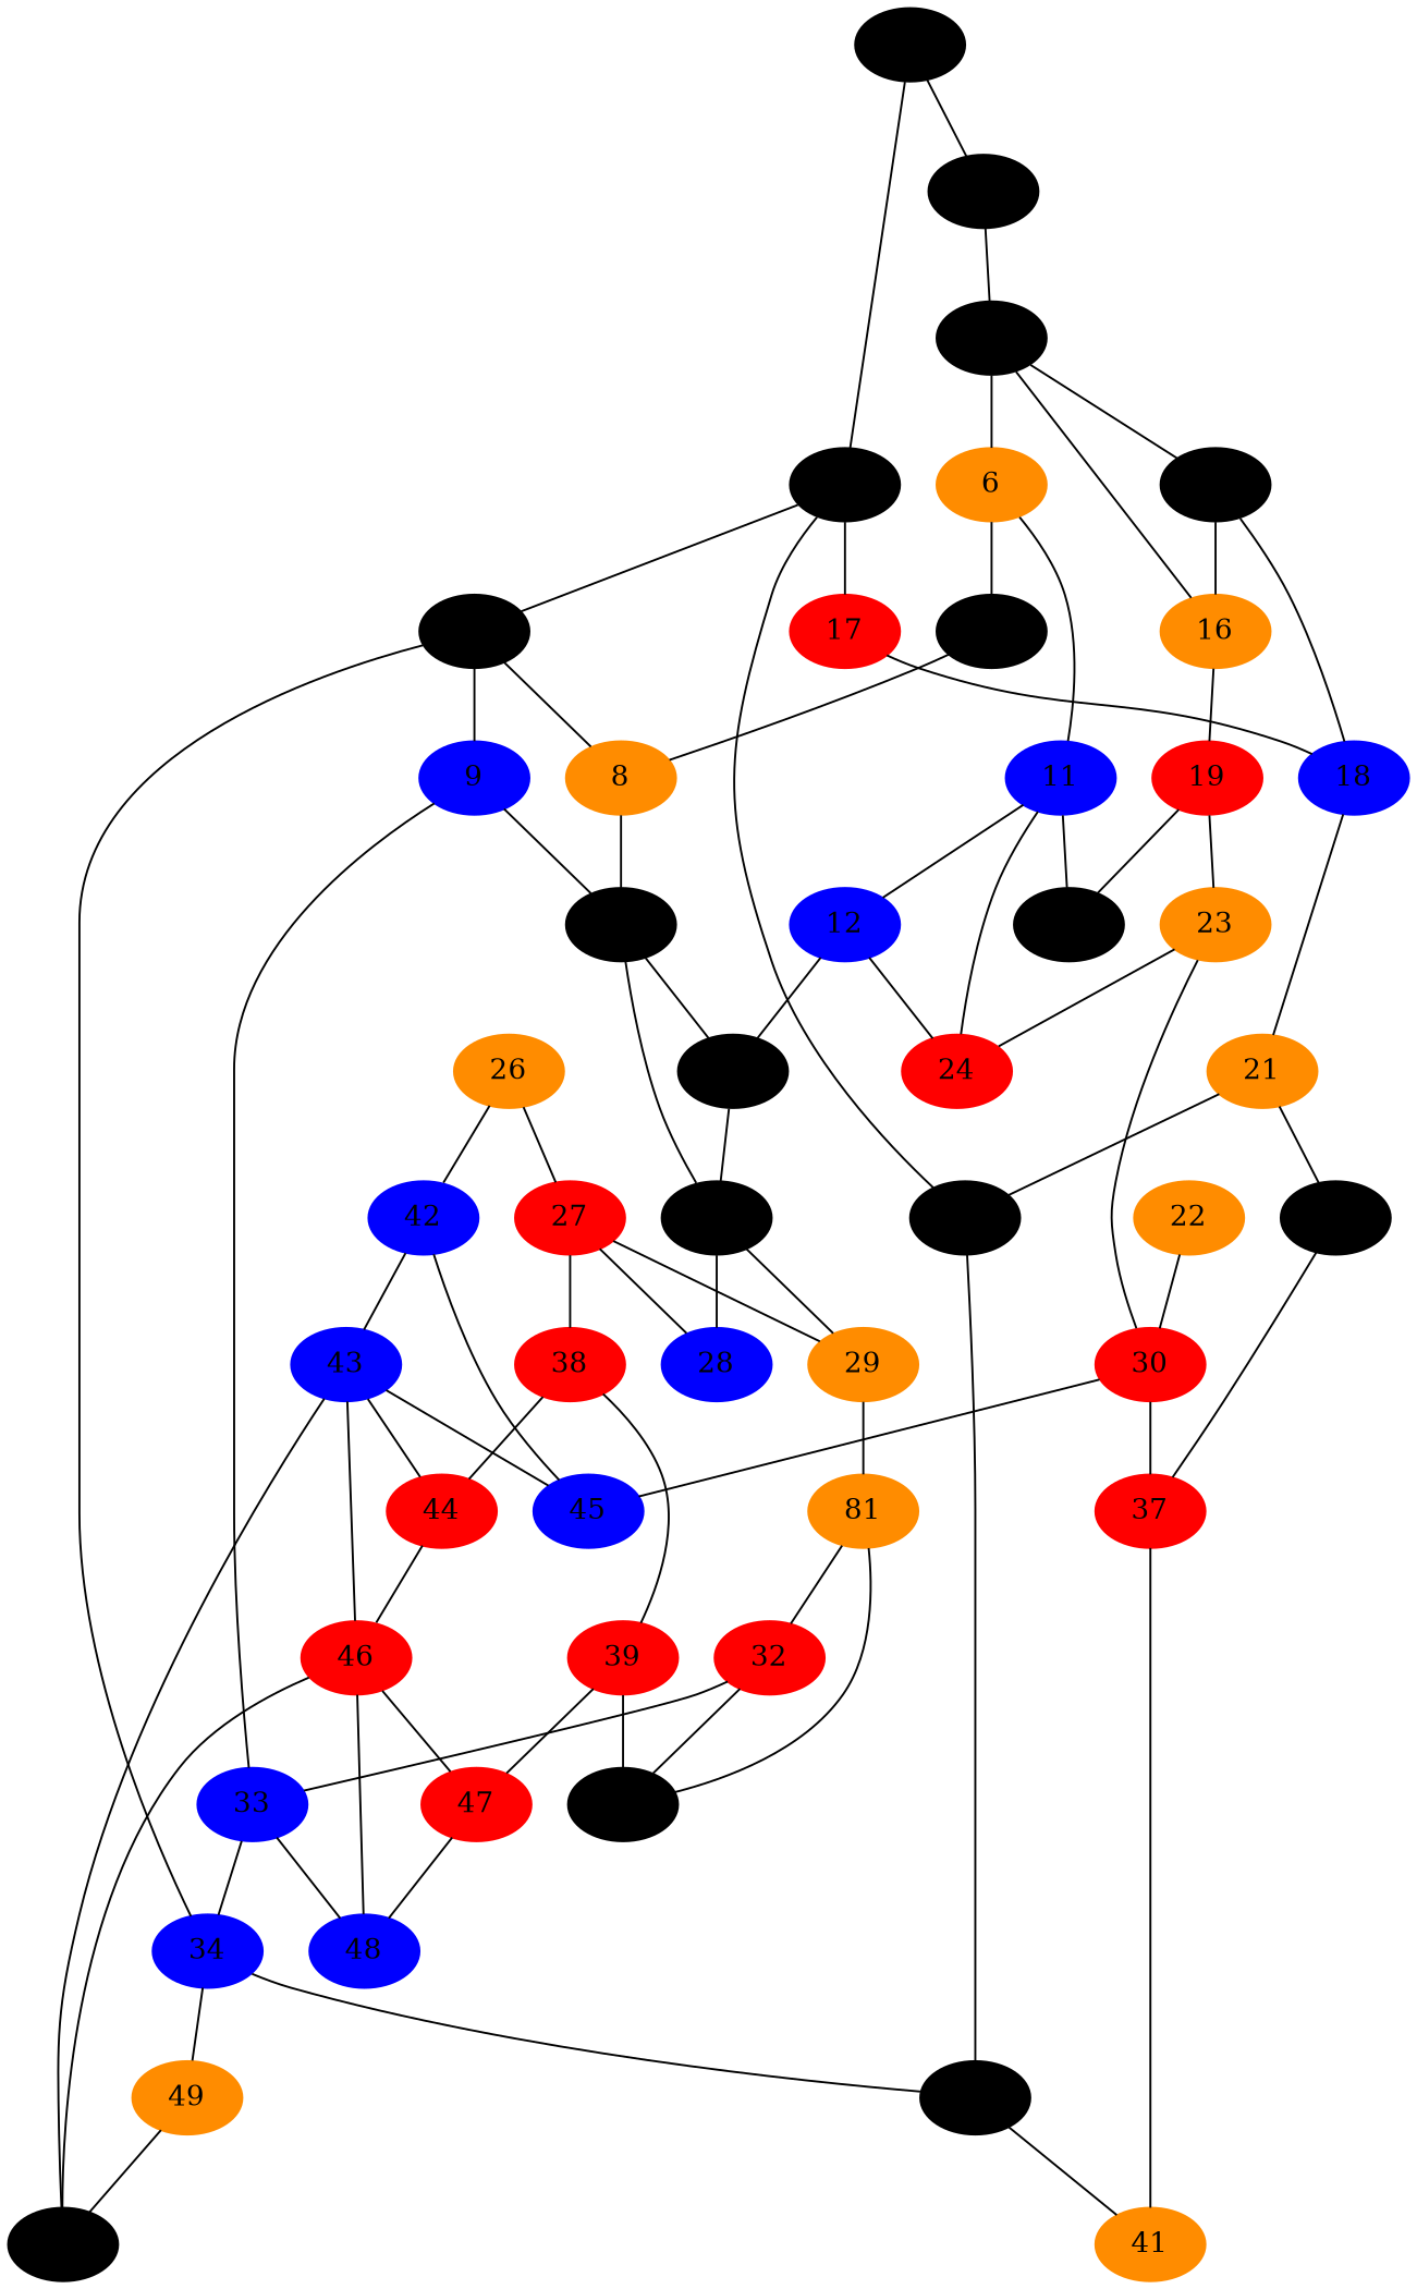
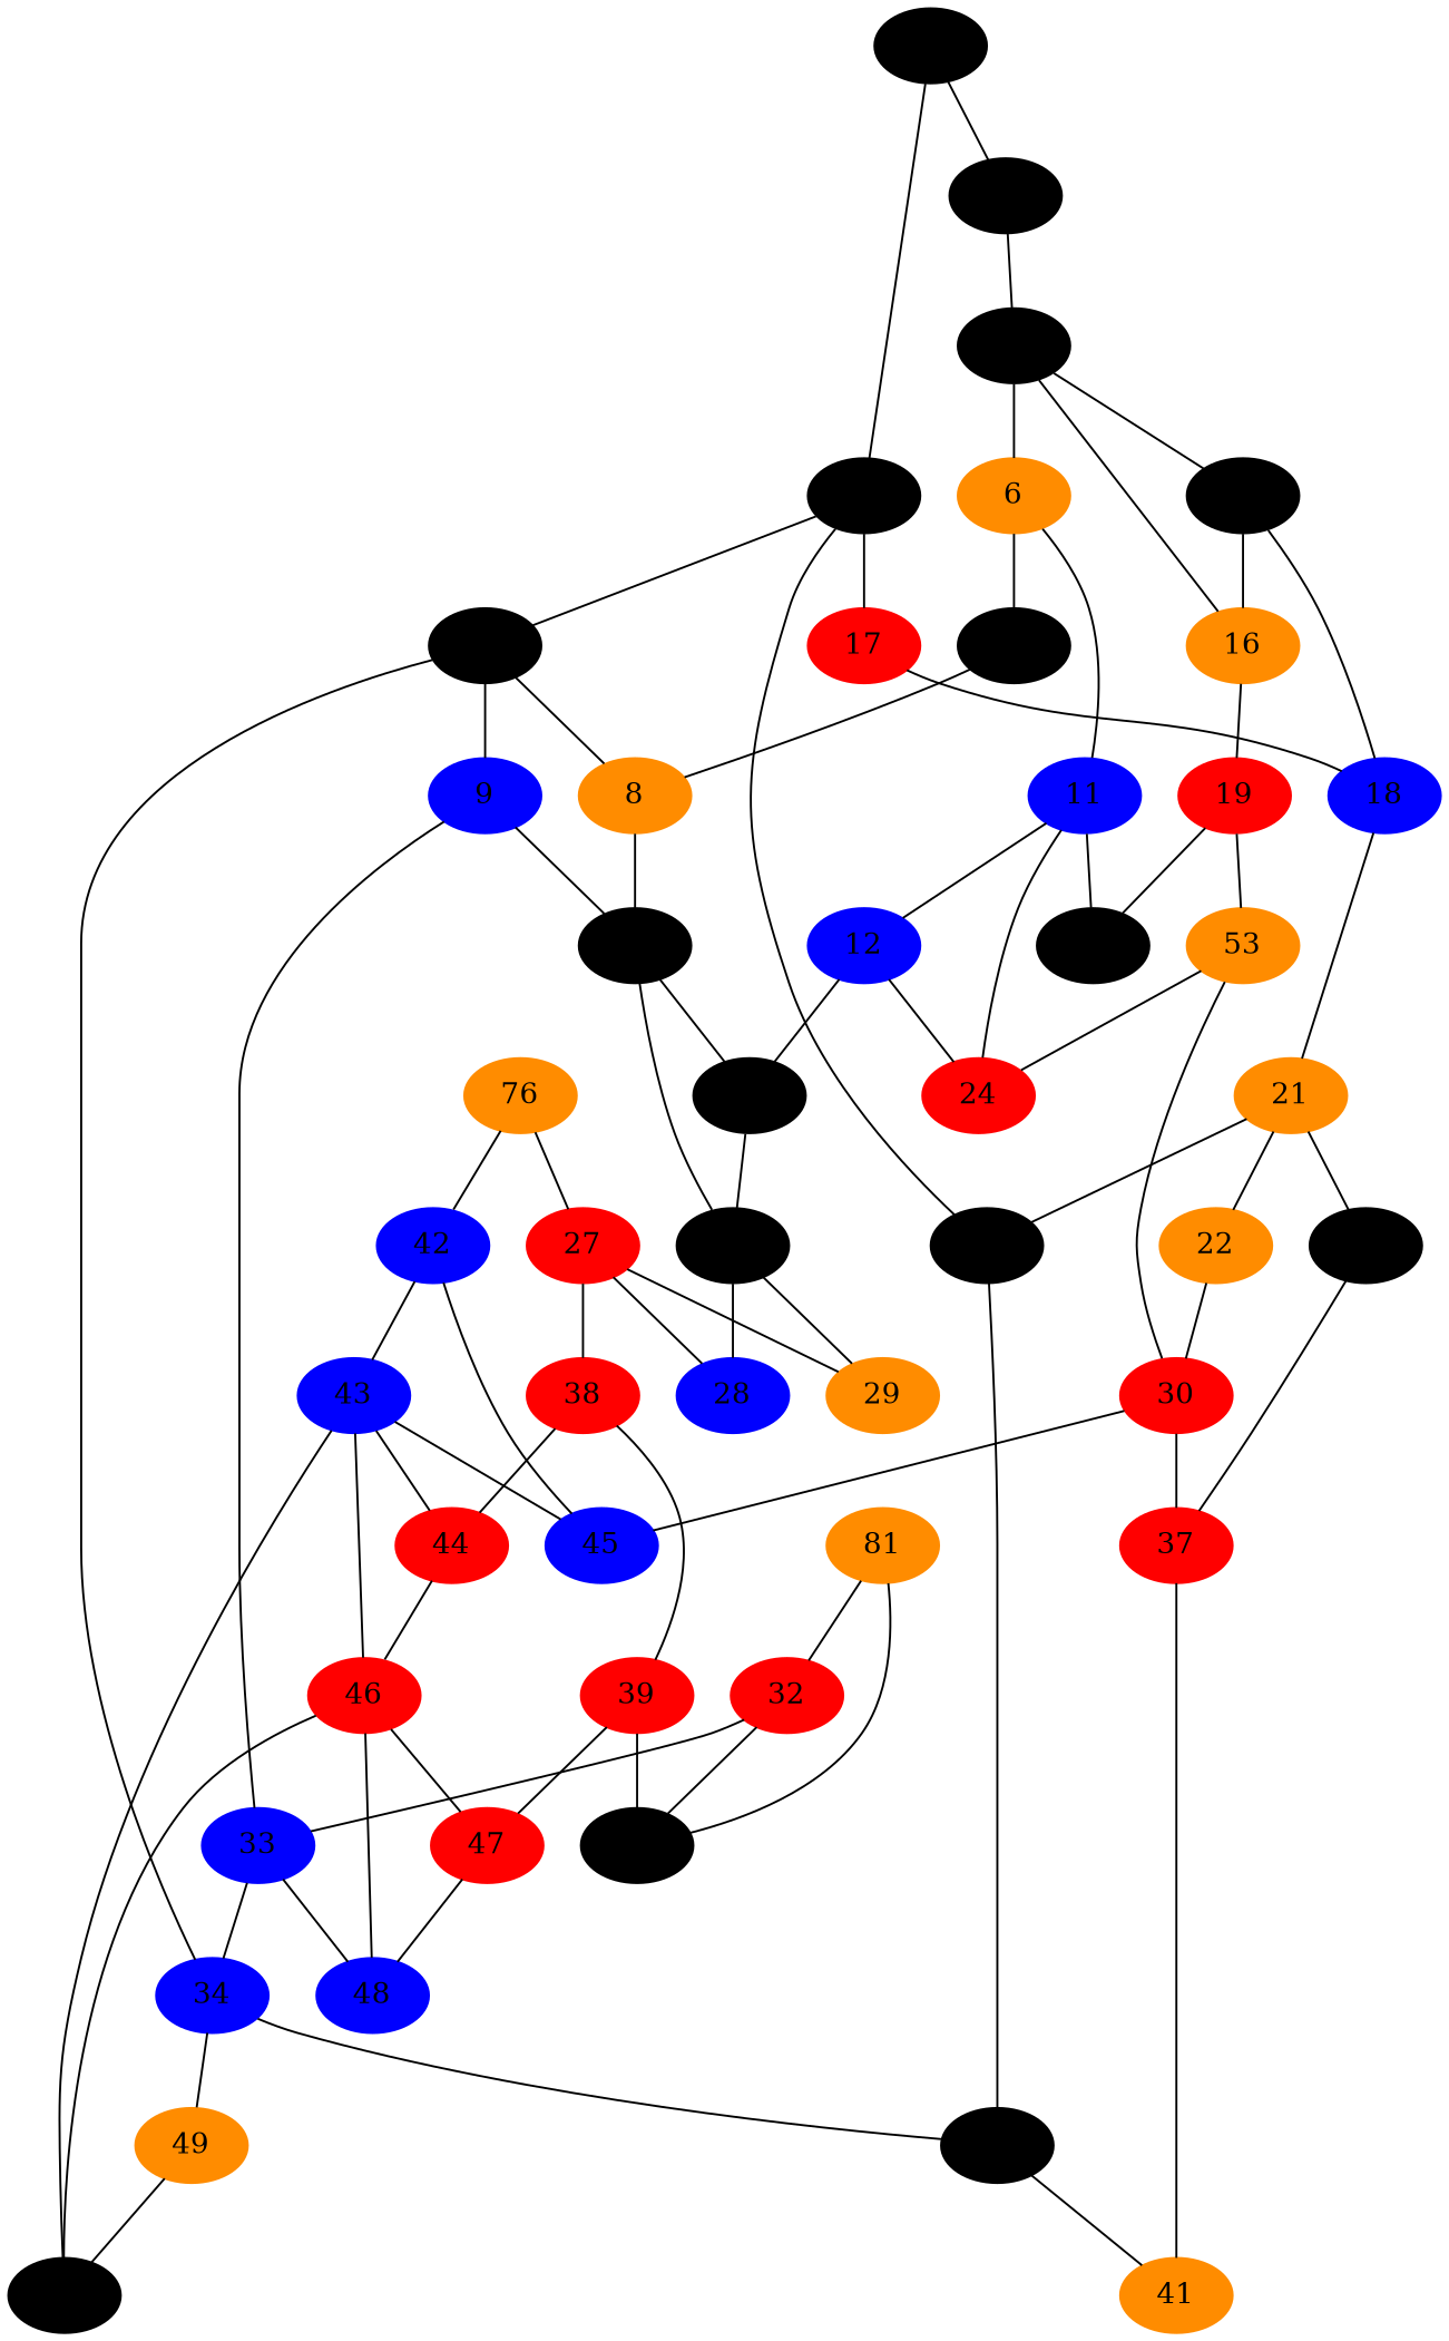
  graph {
    node [color=black style=filled]
    edge [weight=1.0]
    1
    2
    4
    3
    17 [color=red]
    25
    5
    8 [color=darkorange]
    9 [color=blue]
    34 [color=blue]
    18 [color=blue]
    35
    10
    33 [color=blue]
    49 [color=darkorange]
    6 [color=darkorange]
    15
    16 [color=darkorange]
    7
    11 [color=blue]
    19 [color=red]
    12 [color=blue]
    20
    24 [color=red]
    13
    14
    48 [color=blue]
    28 [color=blue]
    29 [color=darkorange]
    n30 [color=darkorange label=81]
    21 [color=darkorange]
-   23 [color=darkorange]
+   23 [color=darkorange label=53]
    22 [color=darkorange]
    36
    30 [color=red]
    37 [color=red]
    45 [color=blue]
-   26 [color=darkorange]
+   26 [color=darkorange label=76]
    27 [color=red]
    42 [color=blue]
    41 [color=darkorange]
    38 [color=red]
    43 [color=blue]
    39 [color=red]
    44 [color=red]
    32 [color=red]
    40
    50
    47 [color=red]
    46 [color=red]
    1 -- 2 [weight=2.0]
    1 -- 4 [weight=2.0]
    2 -- 3
    2 -- 17 [weight=2.0]
    2 -- 25
    4 -- 5 [weight=2.0]
    3 -- 8
    3 -- 9 [weight=2.0]
    3 -- 34
    17 -- 18
    25 -- 35
    5 -- 6 [weight=2.0]
    5 -- 15
    5 -- 16
    8 -- 10
    9 -- 10
    9 -- 33
    34 -- 35
    34 -- 49
    18 -- 21
    35 -- 41
    10 -- 13
    10 -- 14 [weight=3.0]
    33 -- 34
    33 -- 48
    49 -- 50
    6 -- 7 [weight=2.0]
    6 -- 11 [weight=2.0]
    15 -- 18
    15 -- 16
    16 -- 19
    7 -- 8
    11 -- 12
    11 -- 20 [weight=2.0]
    11 -- 24
    19 -- 20
    19 -- 23
    12 -- 24
    12 -- 13
    13 -- 14
    14 -- 28
    14 -- 29
-   29 -- n30
    n30 -- 32
    n30 -- 40
    21 -- 25
+   21 -- 22 [weight=2.0]
    21 -- 36 [weight=2.0]
    23 -- 24
    23 -- 30
    22 -- 30 [weight=2.0]
    36 -- 37
    30 -- 37 [weight=2.0]
    30 -- 45
    37 -- 41 [weight=2.0]
    26 -- 27 [weight=2.0]
    26 -- 42
    27 -- 28 [weight=2.0]
    27 -- 29
    27 -- 38
    42 -- 45
    42 -- 43
    38 -- 39
    38 -- 44
    43 -- 45
    43 -- 44
    43 -- 50
    43 -- 46 [weight=2.0]
    39 -- 40 [weight=4.0]
    39 -- 47
    44 -- 46
    32 -- 33
    32 -- 40
    47 -- 48
    46 -- 48
    46 -- 50
    46 -- 47
  }
